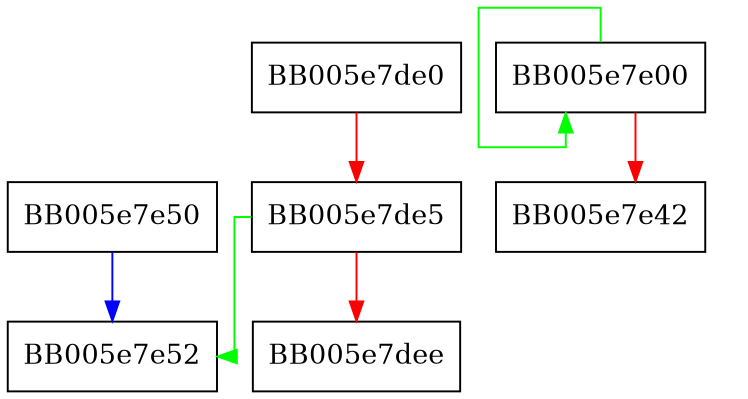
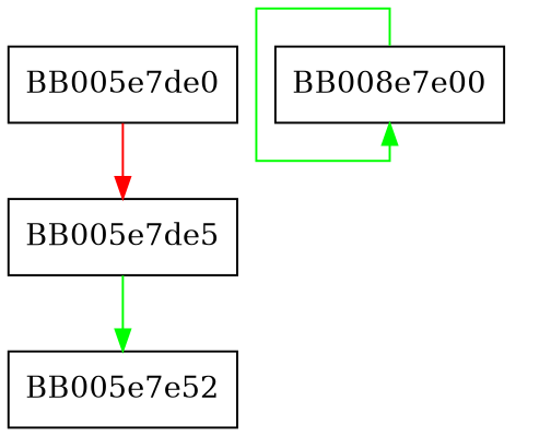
  digraph {
    splines=ortho
    node [shape=box]
    edge [color=red]
    BB005e7de0
    BB005e7de5
-   BB005e7e50
    BB005e7e52
-   BB005e7dee
-   BB005e7e00
-   BB005e7e42
+   BB005e7e00 [label=BB008e7e00]
    BB005e7de0 -> BB005e7de5
    BB005e7de5 -> BB005e7e52 [color=green]
-   BB005e7de5 -> BB005e7dee
-   BB005e7e50 -> BB005e7e52 [color=blue]
    BB005e7e00 -> BB005e7e00 [color=green]
-   BB005e7e00 -> BB005e7e42
  }
